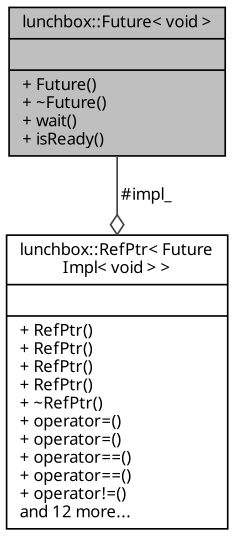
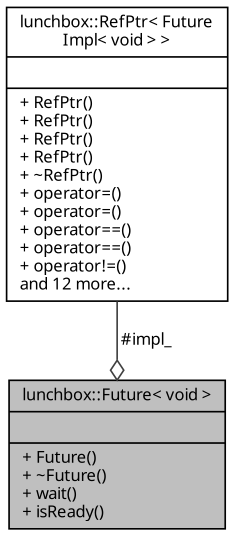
  digraph {
    node [color=black fontname=Sans fontsize=10 shape=record style=filled]
    n1 [fillcolor=grey75 fontcolor=black height=0.2 label="{lunchbox::Future\< void \>\n||+ Future()\l+ ~Future()\l+ wait()\l+ isReady()\l}" width=0.4]
    n2 [fillcolor=white height=0.2 label="{lunchbox::RefPtr\< Future\lImpl\< void \> \>\n||+ RefPtr()\l+ RefPtr()\l+ RefPtr()\l+ RefPtr()\l+ ~RefPtr()\l+ operator=()\l+ operator=()\l+ operator==()\l+ operator==()\l+ operator!=()\land 12 more...\l}" width=0.4]
-   n1 -> n2 [arrowhead=odiamond color=grey25 fontname=Sans fontsize=10 label=" #impl_" labelfontname=Sans labelfontsize=10 style=solid]
+   n2 -> n1 [arrowhead=odiamond color=grey25 fontname=Sans fontsize=10 label=" #impl_" labelfontname=Sans labelfontsize=10 style=solid]
  }
